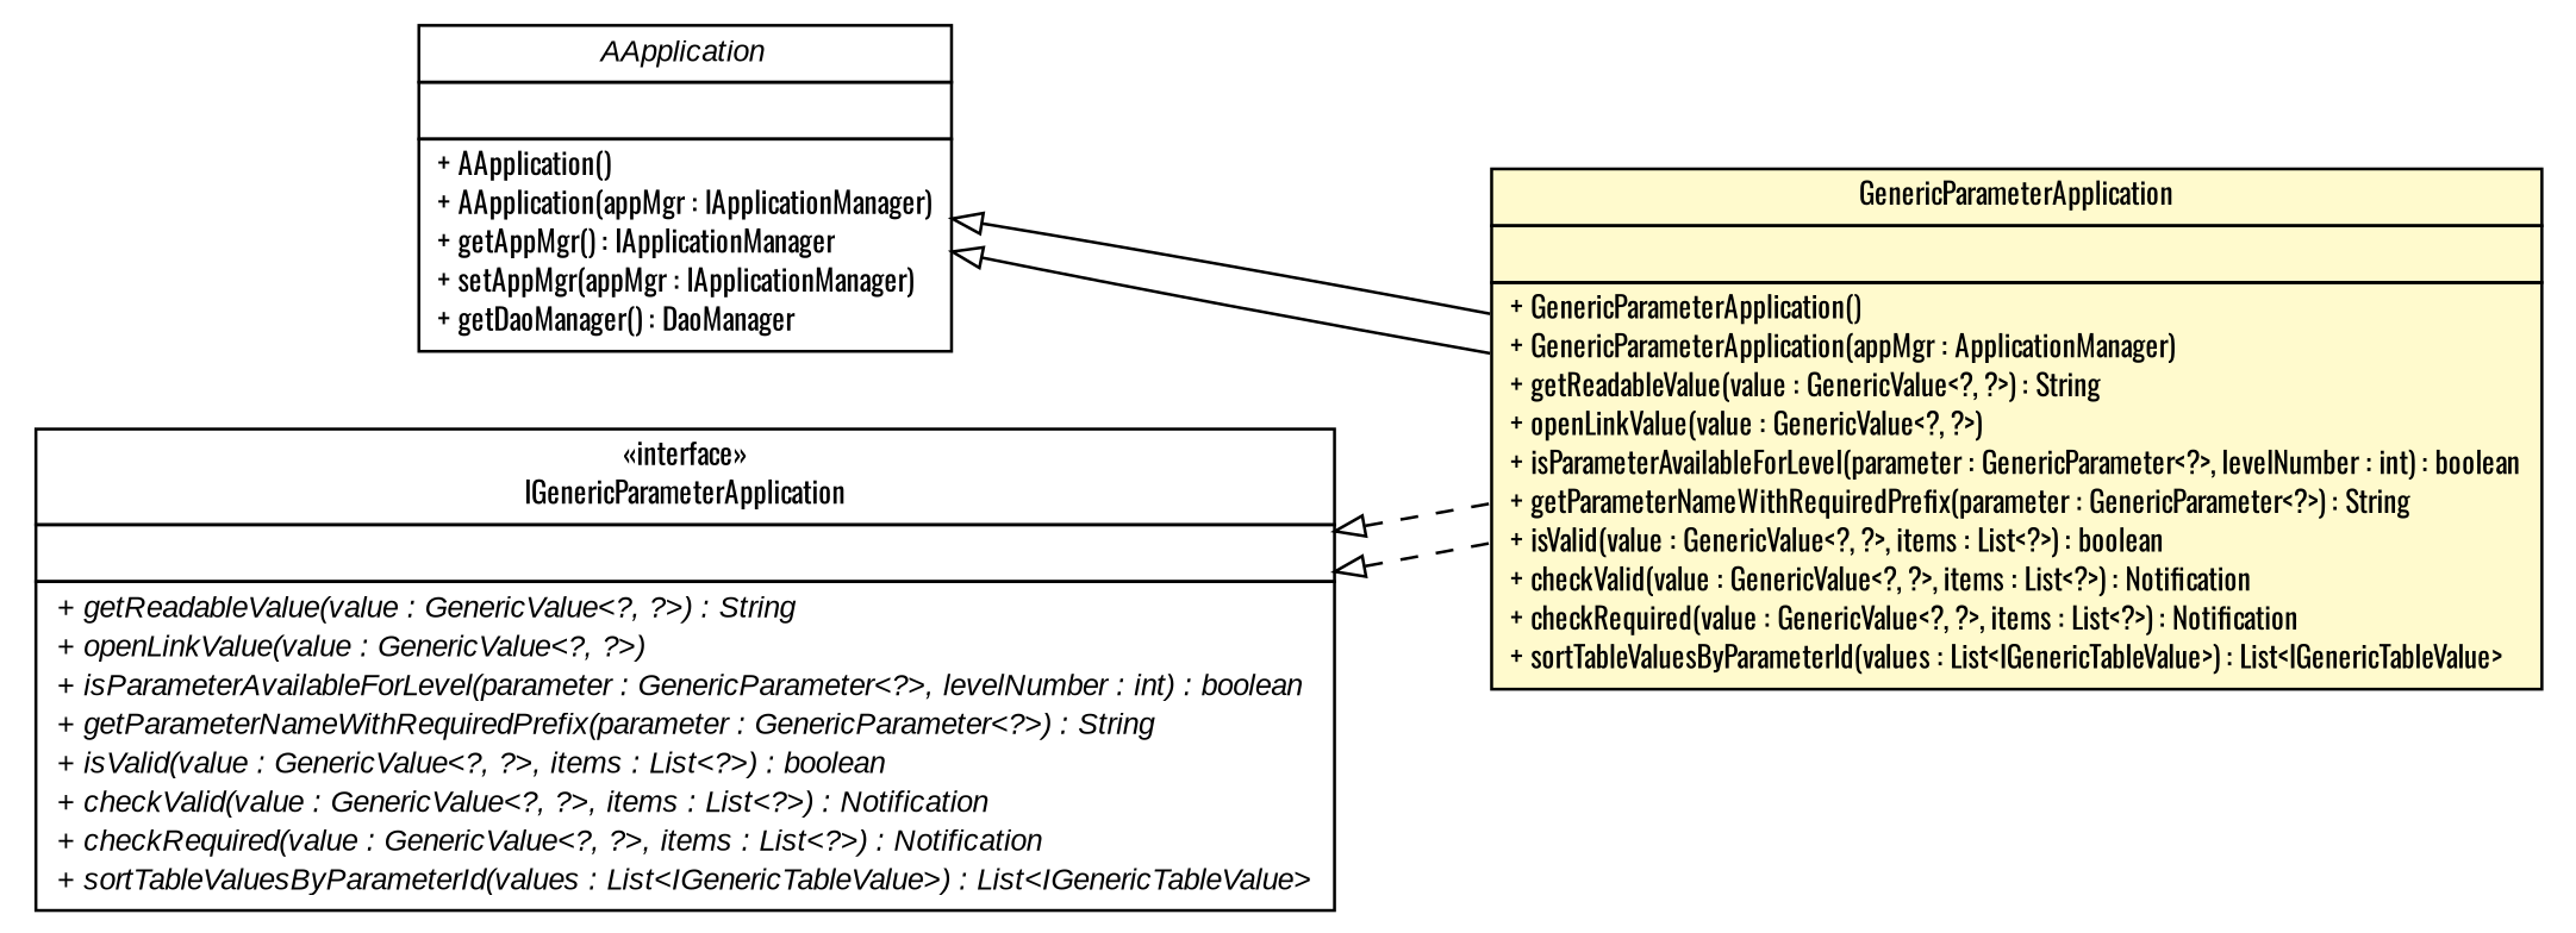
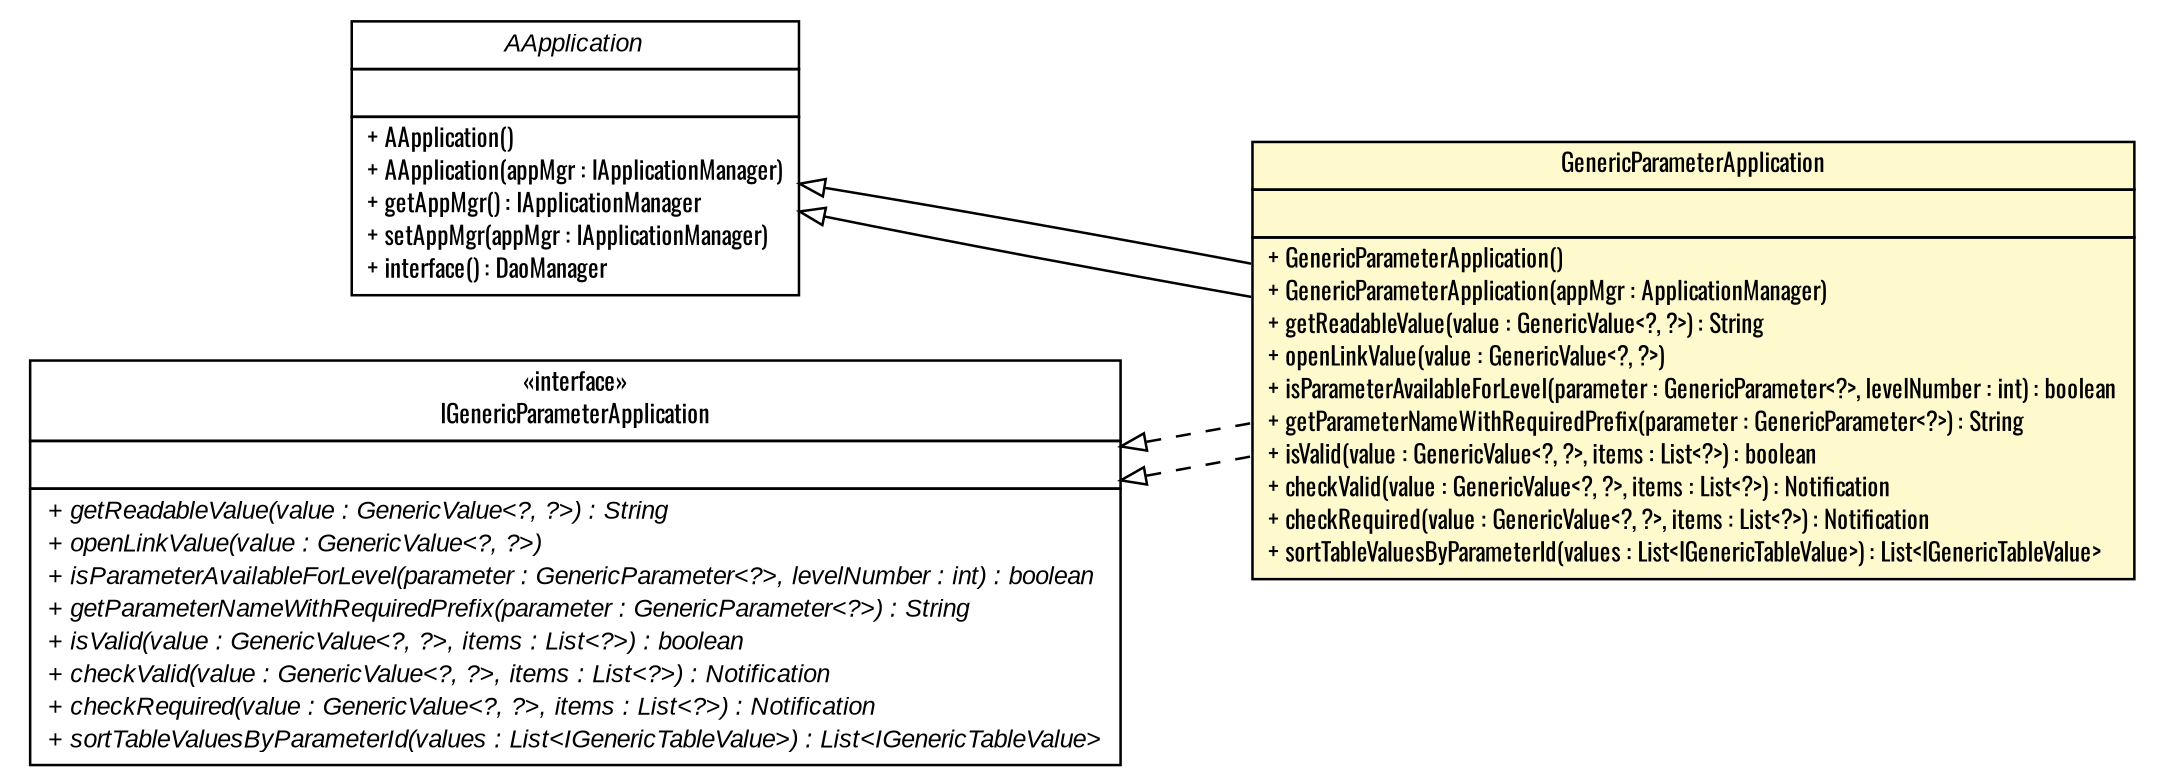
  digraph {
    nodesep=0.25
    ranksep=0.5
    rankdir=LR
    fontname=Oswald
    node [fontcolor=black fontname=Oswald fontsize=10.0 shape=plaintext]
    edge [arrowtail=empty dir=back fontname=Oswald fontsize=10 headport=p labelfontname=arial labelfontsize=10 tailport=p]
-   n1 [label=<<table title="gov.sandia.cf.application.AApplication" border="0" cellborder="1" cellspacing="0" cellpadding="2" port="p" href="../AApplication.html"> 		<tr><td><table border="0" cellspacing="0" cellpadding="1"> <tr><td align="center" balign="center"><font face="arial italic"> AApplication </font></td></tr> 		</table></td></tr> 		<tr><td><table border="0" cellspacing="0" cellpadding="1"> <tr><td align="left" balign="left">  </td></tr> 		</table></td></tr> 		<tr><td><table border="0" cellspacing="0" cellpadding="1"> <tr><td align="left" balign="left"> + AApplication() </td></tr> <tr><td align="left" balign="left"> + AApplication(appMgr : IApplicationManager) </td></tr> <tr><td align="left" balign="left"> + getAppMgr() : IApplicationManager </td></tr> <tr><td align="left" balign="left"> + setAppMgr(appMgr : IApplicationManager) </td></tr> <tr><td align="left" balign="left"> + getDaoManager() : DaoManager </td></tr> 		</table></td></tr> 		</table>>]
+   n1 [label=<<table title="gov.sandia.cf.application.AApplication" border="0" cellborder="1" cellspacing="0" cellpadding="2" port="p" href="../AApplication.html"> 		<tr><td><table border="0" cellspacing="0" cellpadding="1"> <tr><td align="center" balign="center"><font face="arial italic"> AApplication </font></td></tr> 		</table></td></tr> 		<tr><td><table border="0" cellspacing="0" cellpadding="1"> <tr><td align="left" balign="left">  </td></tr> 		</table></td></tr> 		<tr><td><table border="0" cellspacing="0" cellpadding="1"> <tr><td align="left" balign="left"> + AApplication() </td></tr> <tr><td align="left" balign="left"> + AApplication(appMgr : IApplicationManager) </td></tr> <tr><td align="left" balign="left"> + getAppMgr() : IApplicationManager </td></tr> <tr><td align="left" balign="left"> + setAppMgr(appMgr : IApplicationManager) </td></tr> <tr><td align="left" balign="left"> + interface() : DaoManager </td></tr> 		</table></td></tr> 		</table>>]
    n2 [label=<<table title="gov.sandia.cf.application.impl.GenericParameterApplication" border="0" cellborder="1" cellspacing="0" cellpadding="2" port="p" bgcolor="lemonChiffon" href="./GenericParameterApplication.html"> 		<tr><td><table border="0" cellspacing="0" cellpadding="1"> <tr><td align="center" balign="center"> GenericParameterApplication </td></tr> 		</table></td></tr> 		<tr><td><table border="0" cellspacing="0" cellpadding="1"> <tr><td align="left" balign="left">  </td></tr> 		</table></td></tr> 		<tr><td><table border="0" cellspacing="0" cellpadding="1"> <tr><td align="left" balign="left"> + GenericParameterApplication() </td></tr> <tr><td align="left" balign="left"> + GenericParameterApplication(appMgr : ApplicationManager) </td></tr> <tr><td align="left" balign="left"> + getReadableValue(value : GenericValue&lt;?, ?&gt;) : String </td></tr> <tr><td align="left" balign="left"> + openLinkValue(value : GenericValue&lt;?, ?&gt;) </td></tr> <tr><td align="left" balign="left"> + isParameterAvailableForLevel(parameter : GenericParameter&lt;?&gt;, levelNumber : int) : boolean </td></tr> <tr><td align="left" balign="left"> + getParameterNameWithRequiredPrefix(parameter : GenericParameter&lt;?&gt;) : String </td></tr> <tr><td align="left" balign="left"> + isValid(value : GenericValue&lt;?, ?&gt;, items : List&lt;?&gt;) : boolean </td></tr> <tr><td align="left" balign="left"> + checkValid(value : GenericValue&lt;?, ?&gt;, items : List&lt;?&gt;) : Notification </td></tr> <tr><td align="left" balign="left"> + checkRequired(value : GenericValue&lt;?, ?&gt;, items : List&lt;?&gt;) : Notification </td></tr> <tr><td align="left" balign="left"> + sortTableValuesByParameterId(values : List&lt;IGenericTableValue&gt;) : List&lt;IGenericTableValue&gt; </td></tr> 		</table></td></tr> 		</table>>]
    n3 [label=<<table title="gov.sandia.cf.application.IGenericParameterApplication" border="0" cellborder="1" cellspacing="0" cellpadding="2" port="p" href="../IGenericParameterApplication.html"> 		<tr><td><table border="0" cellspacing="0" cellpadding="1"> <tr><td align="center" balign="center"> &#171;interface&#187; </td></tr> <tr><td align="center" balign="center"> IGenericParameterApplication </td></tr> 		</table></td></tr> 		<tr><td><table border="0" cellspacing="0" cellpadding="1"> <tr><td align="left" balign="left">  </td></tr> 		</table></td></tr> 		<tr><td><table border="0" cellspacing="0" cellpadding="1"> <tr><td align="left" balign="left"><font face="arial italic" point-size="10.0"> + getReadableValue(value : GenericValue&lt;?, ?&gt;) : String </font></td></tr> <tr><td align="left" balign="left"><font face="arial italic" point-size="10.0"> + openLinkValue(value : GenericValue&lt;?, ?&gt;) </font></td></tr> <tr><td align="left" balign="left"><font face="arial italic" point-size="10.0"> + isParameterAvailableForLevel(parameter : GenericParameter&lt;?&gt;, levelNumber : int) : boolean </font></td></tr> <tr><td align="left" balign="left"><font face="arial italic" point-size="10.0"> + getParameterNameWithRequiredPrefix(parameter : GenericParameter&lt;?&gt;) : String </font></td></tr> <tr><td align="left" balign="left"><font face="arial italic" point-size="10.0"> + isValid(value : GenericValue&lt;?, ?&gt;, items : List&lt;?&gt;) : boolean </font></td></tr> <tr><td align="left" balign="left"><font face="arial italic" point-size="10.0"> + checkValid(value : GenericValue&lt;?, ?&gt;, items : List&lt;?&gt;) : Notification </font></td></tr> <tr><td align="left" balign="left"><font face="arial italic" point-size="10.0"> + checkRequired(value : GenericValue&lt;?, ?&gt;, items : List&lt;?&gt;) : Notification </font></td></tr> <tr><td align="left" balign="left"><font face="arial italic" point-size="10.0"> + sortTableValuesByParameterId(values : List&lt;IGenericTableValue&gt;) : List&lt;IGenericTableValue&gt; </font></td></tr> 		</table></td></tr> 		</table>>]
    n1 -> n2
    n1 -> n2
    n3 -> n2 [style=dashed]
    n3 -> n2 [style=dashed]
  }
